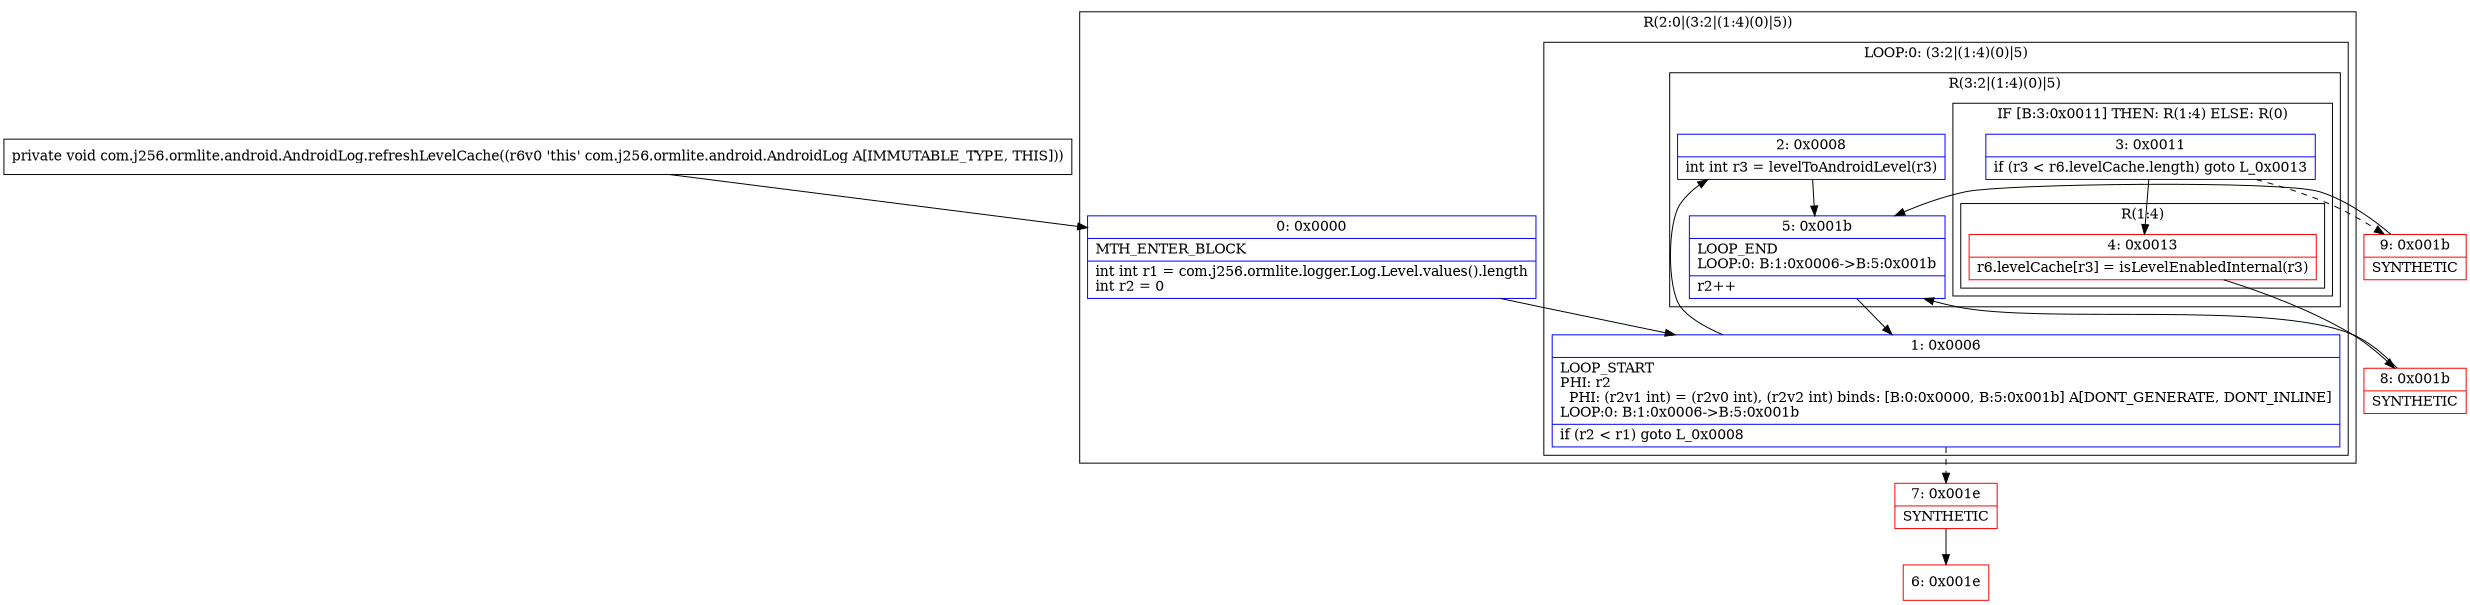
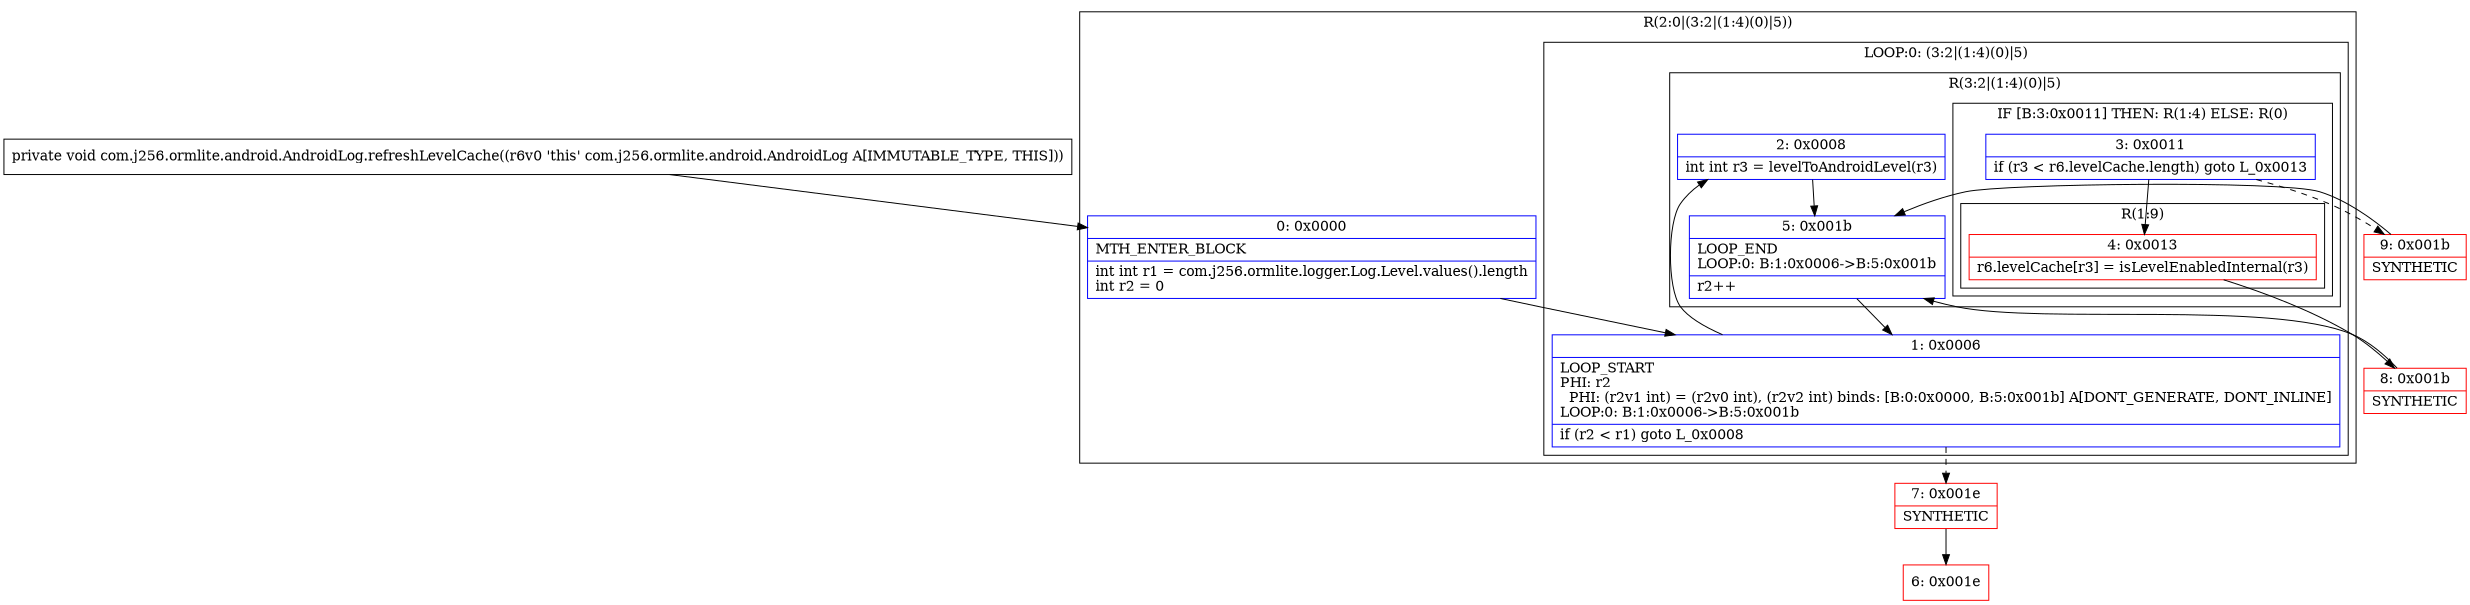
  digraph {
    fontname="DejaVu Serif"
    node [color=red fontname="DejaVu Serif" shape=record]
    edge [fontname="DejaVu Serif"]
    n1 [label="{4\:\ 0x0013|r6.levelCache[r3] = isLevelEnabledInternal(r3)\l}"]
    n2 [color=blue label="{3\:\ 0x0011|if (r3 \< r6.levelCache.length) goto L_0x0013\l}"]
    n3 [color=blue label="{2\:\ 0x0008|int int r3 = levelToAndroidLevel(r3)\l}"]
    n4 [color=blue label="{5\:\ 0x001b|LOOP_END\lLOOP:0: B:1:0x0006\-\>B:5:0x001b\l|r2++\l}"]
    n5 [color=blue label="{1\:\ 0x0006|LOOP_START\lPHI: r2 \l  PHI: (r2v1 int) = (r2v0 int), (r2v2 int) binds: [B:0:0x0000, B:5:0x001b] A[DONT_GENERATE, DONT_INLINE]\lLOOP:0: B:1:0x0006\-\>B:5:0x001b\l|if (r2 \< r1) goto L_0x0008\l}"]
    n6 [color=blue label="{0\:\ 0x0000|MTH_ENTER_BLOCK\l|int int r1 = com.j256.ormlite.logger.Log.Level.values().length\lint r2 = 0\l}"]
    n7 [label="{8\:\ 0x001b|SYNTHETIC\l}"]
    n8 [label="{9\:\ 0x001b|SYNTHETIC\l}"]
    n9 [label="{7\:\ 0x001e|SYNTHETIC\l}"]
    n10 [label="{6\:\ 0x001e}"]
    n11 [label="{private void com.j256.ormlite.android.AndroidLog.refreshLevelCache((r6v0 'this' com.j256.ormlite.android.AndroidLog A[IMMUTABLE_TYPE, THIS])) }" color=""]
    subgraph cluster_1 {
      label="R(2:0|(3:2|(1:4)(0)|5))"
      n6
      subgraph cluster_2 {
        label="LOOP:0: (3:2|(1:4)(0)|5)"
        n5
        subgraph cluster_3 {
          label="R(3:2|(1:4)(0)|5)"
          n3
          n4
          subgraph cluster_4 {
            label="IF [B:3:0x0011] THEN: R(1:4) ELSE: R(0)"
            n2
            subgraph cluster_5 {
-             label="R(1:4)"
+             label="R(1:9)"
              n1
            }
            subgraph cluster_6 {
              label="R(0)"
            }
          }
        }
      }
    }
    n1 -> n7
    n2 -> n1
    n2 -> n8 [style=dashed]
    n3 -> n4
    n4 -> n5
    n5 -> n3
    n5 -> n9 [style=dashed]
    n6 -> n5
    n7 -> n4
    n8 -> n4
    n9 -> n10
    n11 -> n6
  }
